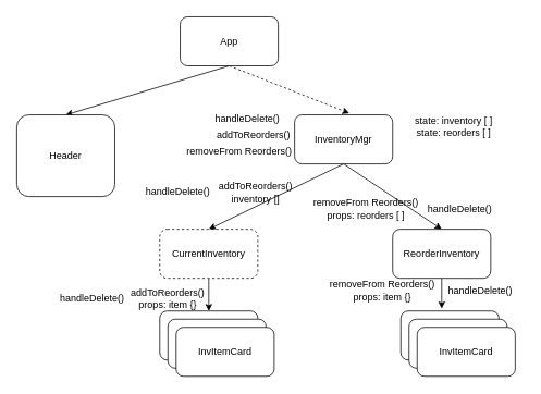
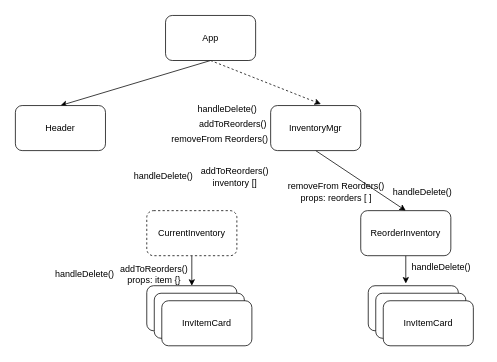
  <mxCell id="0" />
  <mxCell id="1" parent="0" />
  <mxCell id="2" style="edgeStyle=none;html=1;exitX=0.5;exitY=1;exitDx=0;exitDy=0;entryX=0.5;entryY=0;entryDx=0;entryDy=0;" edge="1" parent="1" source="4" target="5"><mxGeometry relative="1" as="geometry" /></mxCell>
  <mxCell id="3" style="edgeStyle=none;html=1;exitX=0.5;exitY=1;exitDx=0;exitDy=0;entryX=0.558;entryY=-0.033;entryDx=0;entryDy=0;entryPerimeter=0;dashed=1;" edge="1" parent="1" source="4" target="8"><mxGeometry relative="1" as="geometry" /></mxCell>
  <mxCell id="4" value="App" style="rounded=1;whiteSpace=wrap;html=1;" vertex="1" parent="1"><mxGeometry x="220" y="20" width="120" height="60" as="geometry" /></mxCell>
- <mxCell id="5" value="Header" style="rounded=1;whiteSpace=wrap;html=1;" vertex="1" parent="1"><mxGeometry x="20" y="140" width="120" height="100" as="geometry" /></mxCell>
- <mxCell id="6" style="edgeStyle=none;html=1;exitX=0.5;exitY=1;exitDx=0;exitDy=0;entryX=0.5;entryY=0;entryDx=0;entryDy=0;" edge="1" parent="1" source="8" target="10"><mxGeometry relative="1" as="geometry" /></mxCell>
+ <mxCell id="5" value="Header" style="rounded=1;whiteSpace=wrap;html=1;" vertex="1" parent="1"><mxGeometry x="20" y="140" width="120" height="60" as="geometry" /></mxCell>
  <mxCell id="7" style="edgeStyle=none;html=1;exitX=0.5;exitY=1;exitDx=0;exitDy=0;entryX=0.5;entryY=0;entryDx=0;entryDy=0;" edge="1" parent="1" source="8" target="12"><mxGeometry relative="1" as="geometry" /></mxCell>
  <mxCell id="8" value="InventoryMgr" style="rounded=1;whiteSpace=wrap;html=1;" vertex="1" parent="1"><mxGeometry x="360" y="140" width="120" height="60" as="geometry" /></mxCell>
  <mxCell id="9" style="edgeStyle=none;html=1;exitX=0.5;exitY=1;exitDx=0;exitDy=0;entryX=0.5;entryY=0;entryDx=0;entryDy=0;" edge="1" parent="1" source="10" target="13"><mxGeometry relative="1" as="geometry" /></mxCell>
  <mxCell id="10" value="CurrentInventory" style="rounded=1;whiteSpace=wrap;html=1;dashed=1;" vertex="1" parent="1"><mxGeometry x="195" y="280" width="120" height="60" as="geometry" /></mxCell>
  <mxCell id="11" style="edgeStyle=none;html=1;exitX=0.5;exitY=1;exitDx=0;exitDy=0;entryX=0.417;entryY=-0.05;entryDx=0;entryDy=0;entryPerimeter=0;" edge="1" parent="1" source="12" target="14"><mxGeometry relative="1" as="geometry" /></mxCell>
  <mxCell id="12" value="ReorderInventory" style="rounded=1;whiteSpace=wrap;html=1;" vertex="1" parent="1"><mxGeometry x="480" y="280" width="120" height="60" as="geometry" /></mxCell>
  <mxCell id="13" value="InvItemCard" style="rounded=1;whiteSpace=wrap;html=1;" vertex="1" parent="1"><mxGeometry x="195" y="380" width="120" height="60" as="geometry" /></mxCell>
  <mxCell id="14" value="InvItemCard" style="rounded=1;whiteSpace=wrap;html=1;" vertex="1" parent="1"><mxGeometry x="490" y="380" width="120" height="60" as="geometry" /></mxCell>
  <mxCell id="15" value="InvItemCard" style="rounded=1;whiteSpace=wrap;html=1;" vertex="1" parent="1"><mxGeometry x="205" y="390" width="120" height="60" as="geometry" /></mxCell>
  <mxCell id="16" value="InvItemCard" style="rounded=1;whiteSpace=wrap;html=1;" vertex="1" parent="1"><mxGeometry x="215" y="400" width="120" height="60" as="geometry" /></mxCell>
  <mxCell id="17" value="InvItemCard" style="rounded=1;whiteSpace=wrap;html=1;" vertex="1" parent="1"><mxGeometry x="500" y="390" width="120" height="60" as="geometry" /></mxCell>
  <mxCell id="18" value="InvItemCard" style="rounded=1;whiteSpace=wrap;html=1;" vertex="1" parent="1"><mxGeometry x="510" y="400" width="120" height="60" as="geometry" /></mxCell>
- <mxCell id="19" value="state: inventory [ ]&lt;br&gt;state: reorders [ ]" style="text;html=1;strokeColor=none;fillColor=none;align=center;verticalAlign=middle;whiteSpace=wrap;rounded=0;" vertex="1" parent="1"><mxGeometry x="480" y="140" width="150" height="30" as="geometry" /></mxCell>
  <mxCell id="20" value="addToReorders()" style="text;html=1;strokeColor=none;fillColor=none;align=center;verticalAlign=middle;whiteSpace=wrap;rounded=0;" vertex="1" parent="1"><mxGeometry x="280" y="150" width="60" height="30" as="geometry" /></mxCell>
  <mxCell id="21" value="addToReorders()&lt;br&gt;inventory []" style="text;html=1;strokeColor=none;fillColor=none;align=center;verticalAlign=middle;whiteSpace=wrap;rounded=0;" vertex="1" parent="1"><mxGeometry x="265" y="220" width="95" height="30" as="geometry" /></mxCell>
  <mxCell id="22" value="addToReorders()&lt;br&gt;props: item {}" style="text;html=1;strokeColor=none;fillColor=none;align=center;verticalAlign=middle;whiteSpace=wrap;rounded=0;" vertex="1" parent="1"><mxGeometry x="140" y="350" width="130" height="30" as="geometry" /></mxCell>
  <mxCell id="23" value="removeFrom Reorders()" style="text;html=1;strokeColor=none;fillColor=none;align=center;verticalAlign=middle;whiteSpace=wrap;rounded=0;" vertex="1" parent="1"><mxGeometry x="225" y="170" width="135" height="30" as="geometry" /></mxCell>
  <mxCell id="24" value="removeFrom Reorders()&lt;br&gt;props: reorders [ ]" style="text;html=1;strokeColor=none;fillColor=none;align=center;verticalAlign=middle;whiteSpace=wrap;rounded=0;" vertex="1" parent="1"><mxGeometry x="380" y="240" width="135" height="30" as="geometry" /></mxCell>
- <mxCell id="25" value="removeFrom Reorders()&lt;br&gt;props: item {}" style="text;html=1;strokeColor=none;fillColor=none;align=center;verticalAlign=middle;whiteSpace=wrap;rounded=0;" vertex="1" parent="1"><mxGeometry x="400" y="340" width="135" height="30" as="geometry" /></mxCell>
  <mxCell id="26" value="handleDelete()" style="text;html=1;strokeColor=none;fillColor=none;align=center;verticalAlign=middle;whiteSpace=wrap;rounded=0;" vertex="1" parent="1"><mxGeometry x="250" y="130" width="105" height="30" as="geometry" /></mxCell>
  <mxCell id="27" value="handleDelete()" style="text;html=1;strokeColor=none;fillColor=none;align=center;verticalAlign=middle;whiteSpace=wrap;rounded=0;" vertex="1" parent="1"><mxGeometry x="510" y="240" width="105" height="30" as="geometry" /></mxCell>
  <mxCell id="28" value="handleDelete()" style="text;html=1;strokeColor=none;fillColor=none;align=center;verticalAlign=middle;whiteSpace=wrap;rounded=0;" vertex="1" parent="1"><mxGeometry x="60" y="350" width="105" height="30" as="geometry" /></mxCell>
  <mxCell id="29" value="handleDelete()" style="text;html=1;strokeColor=none;fillColor=none;align=center;verticalAlign=middle;whiteSpace=wrap;rounded=0;" vertex="1" parent="1"><mxGeometry x="165" y="220" width="105" height="30" as="geometry" /></mxCell>
  <mxCell id="30" value="handleDelete()" style="text;html=1;strokeColor=none;fillColor=none;align=center;verticalAlign=middle;whiteSpace=wrap;rounded=0;" vertex="1" parent="1"><mxGeometry x="535" y="340" width="105" height="30" as="geometry" /></mxCell>
